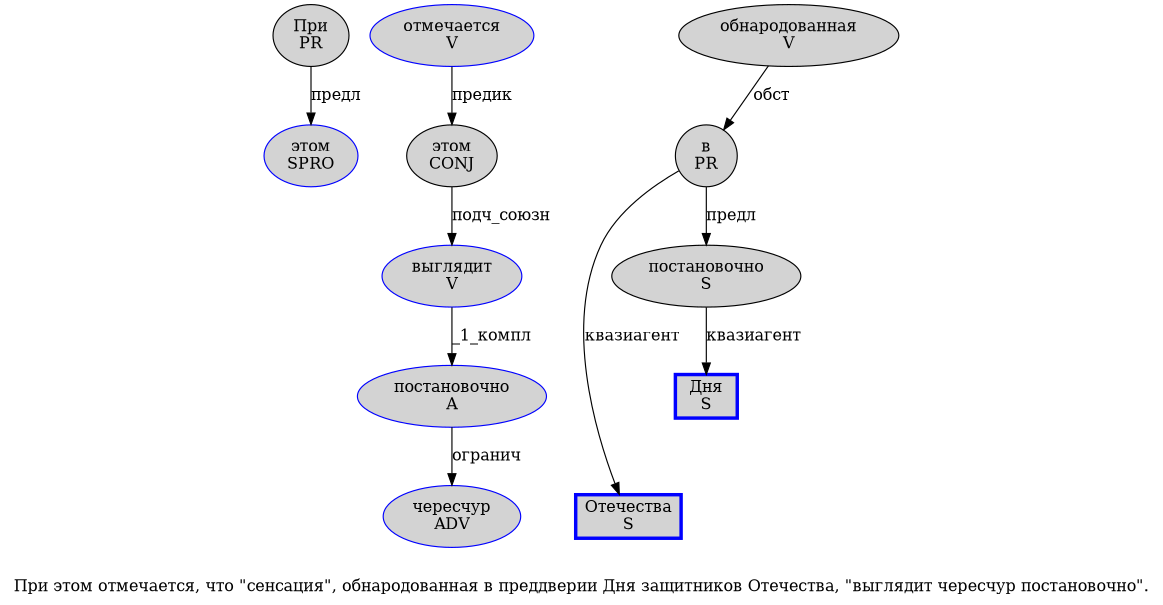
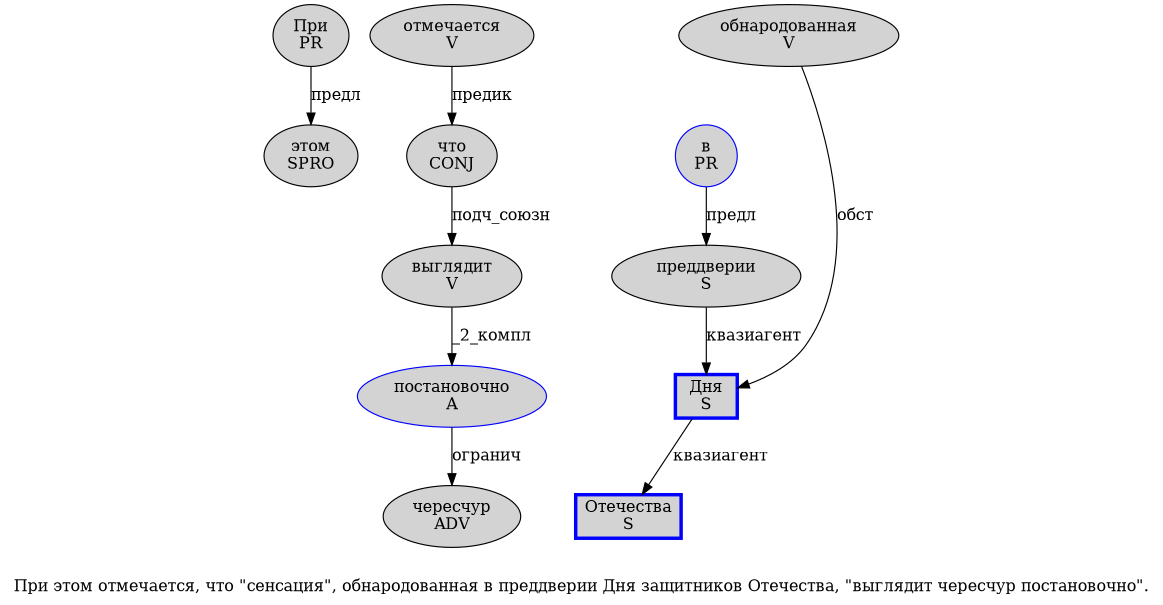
  digraph {
    label="При этом отмечается, что \"сенсация\", обнародованная в преддверии Дня защитников Отечества, \"выглядит чересчур постановочно\"."
    node [fillcolor=lightgray penwidth=1 shape=ellipse style=filled]
    n1 [label="При\nPR"]
-   n2 [label="этом\nSPRO" color=blue]
-   n3 [label="отмечается\nV" color=blue]
-   n4 [label="этом\nCONJ"]
-   n5 [label="выглядит\nV" color=blue]
+   n2 [label="этом\nSPRO"]
+   n3 [label="отмечается\nV"]
+   n4 [label="что\nCONJ"]
+   n5 [label="выглядит\nV"]
    n6 [color=blue label="постановочно\nA"]
    n7 [label="обнародованная\nV"]
-   n8 [label="в\nPR"]
-   n9 [label="постановочно\nS"]
+   n8 [label="в\nPR" color=blue]
+   n9 [label="преддверии\nS"]
    n10 [color=blue label="Дня\nS" penwidth=3 shape=box]
    n11 [color=blue label="Отечества\nS" penwidth=3 shape=box]
-   n12 [label="чересчур\nADV" color=blue]
+   n12 [label="чересчур\nADV"]
    n1 -> n2 [label="предл"]
    n3 -> n4 [label="предик"]
    n4 -> n5 [label="подч_союзн"]
-   n5 -> n6 [label="_1_компл"]
+   n5 -> n6 [label="_2_компл"]
    n6 -> n12 [label="огранич"]
-   n7 -> n8 [label="обст"]
+   n7 -> n10 [label="обст"]
    n8 -> n9 [label="предл"]
    n9 -> n10 [label="квазиагент"]
-   n8 -> n11 [label="квазиагент"]
+   n10 -> n11 [label="квазиагент"]
  }
